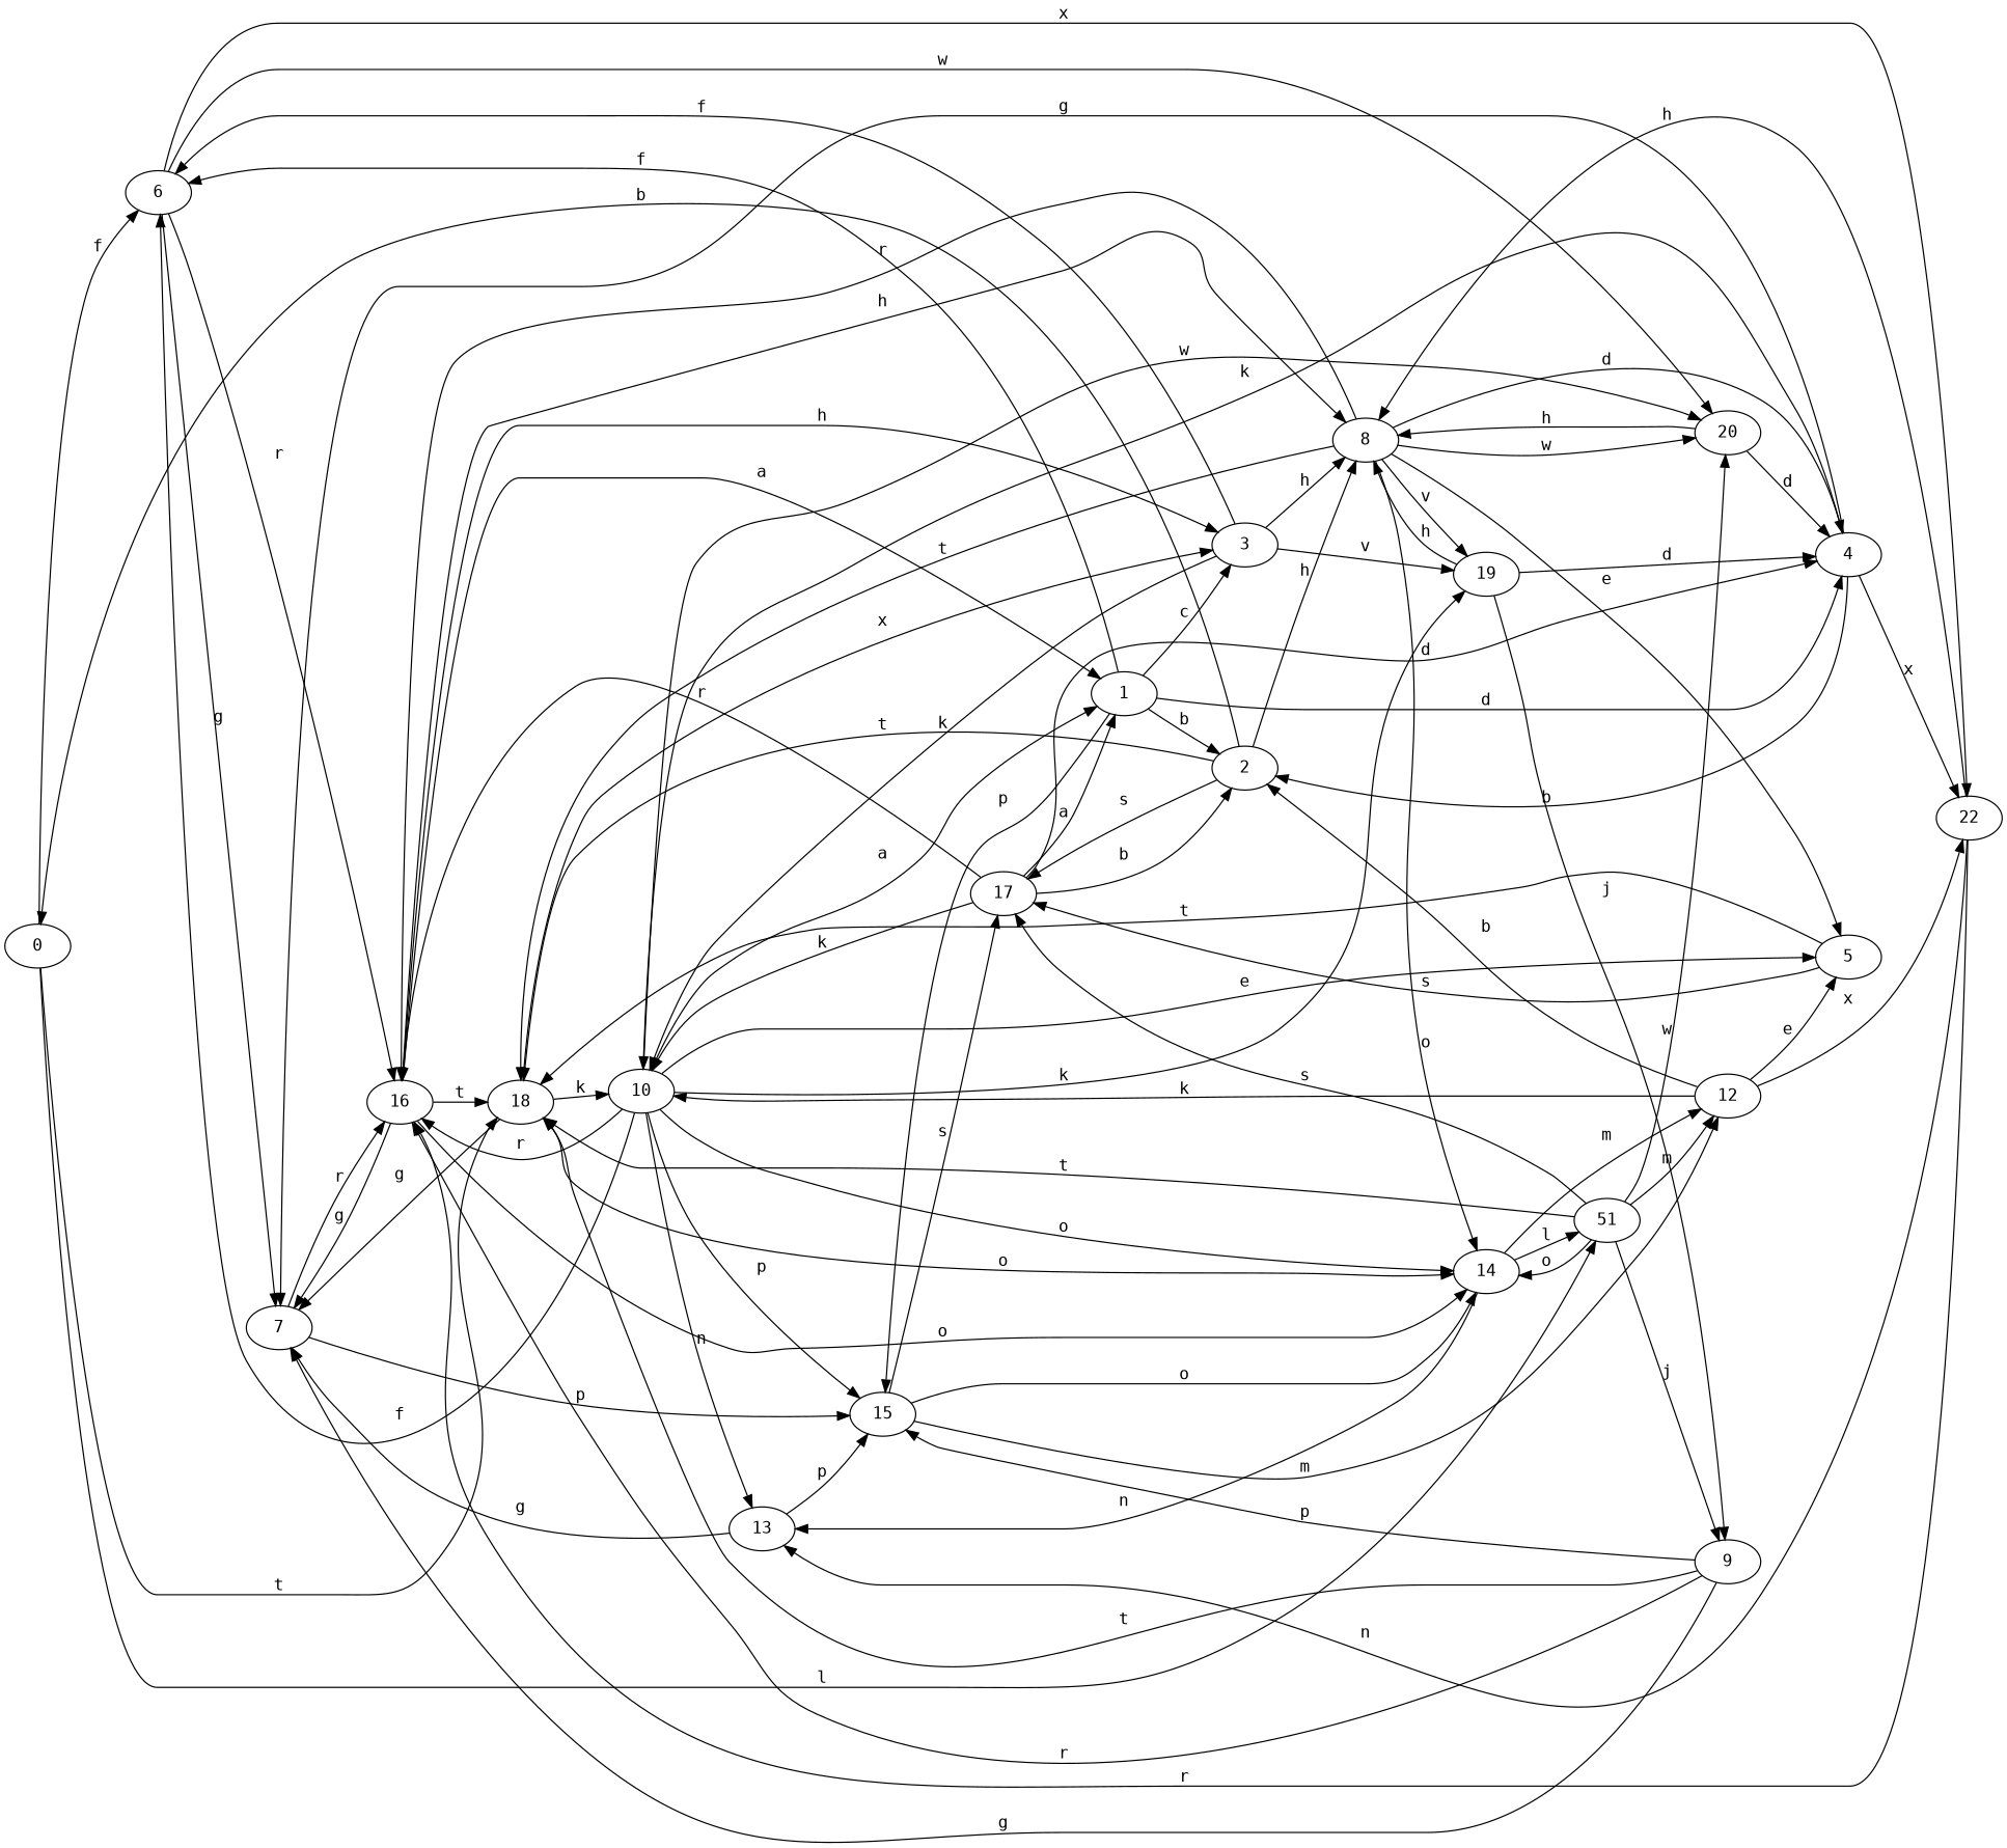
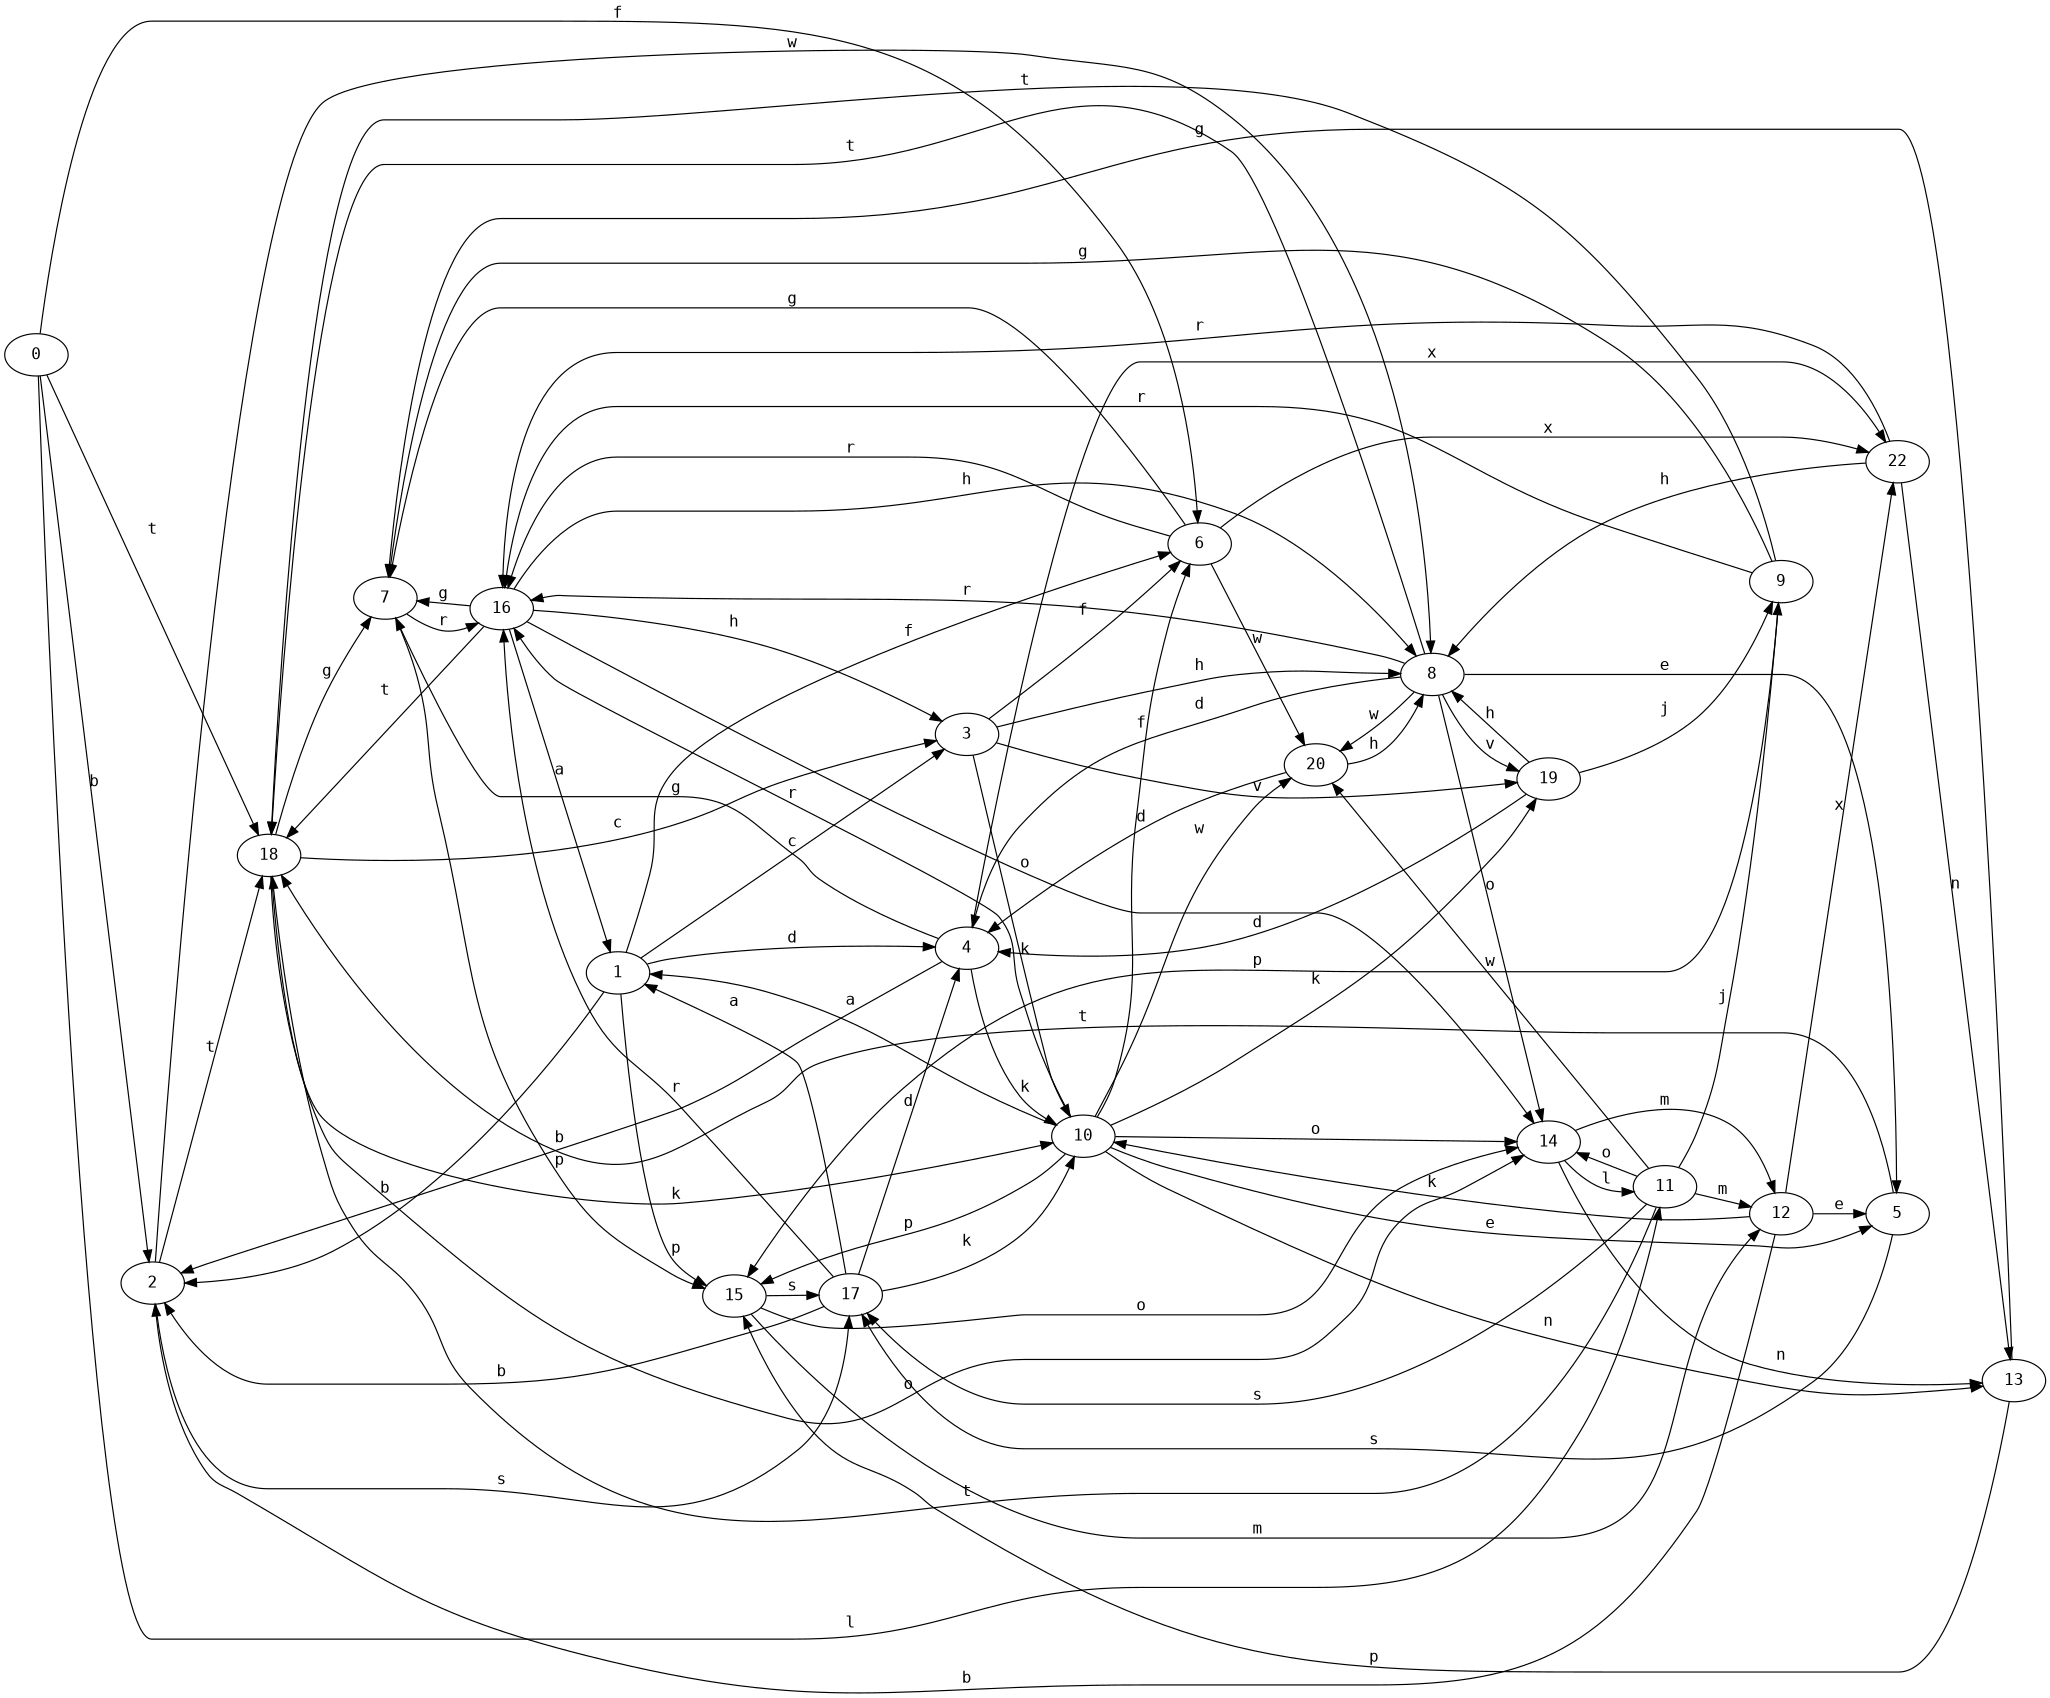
  strict digraph {
    fontname="DejaVu Sans Mono"
    rankdir=LR
    node [fontname="DejaVu Sans Mono"]
    edge [fontname="DejaVu Sans Mono"]
    0
    2
    6
-   11 [label=51]
+   11
    18
    8
    17
    7
    22
    16
    20
    9
    14
    12
    3
    10
    1
    4
    15
    19
    5
    13
-   2 -> 0 [label=b]
+   0 -> 2 [label=b]
    0 -> 6 [label=f]
    0 -> 11 [label=l]
    0 -> 18 [label=t]
    2 -> 18 [label=t]
-   2 -> 8 [label=h]
+   2 -> 8 [label=w]
    2 -> 17 [label=s]
    6 -> 7 [label=g]
    6 -> 22 [label=x]
    6 -> 16 [label=r]
    6 -> 20 [label=w]
    11 -> 18 [label=t]
    11 -> 17 [label=s]
    11 -> 20 [label=w]
    11 -> 9 [label=j]
    11 -> 14 [label=o]
    11 -> 12 [label=m]
    18 -> 7 [label=g]
    18 -> 14 [label=o]
-   18 -> 3 [label=x]
+   18 -> 3 [label=c]
    18 -> 10 [label=k]
    8 -> 18 [label=t]
    8 -> 16 [label=r]
    8 -> 20 [label=w]
    8 -> 14 [label=o]
    8 -> 4 [label=d]
    8 -> 19 [label=v]
    8 -> 5 [label=e]
    17 -> 2 [label=b]
    17 -> 16 [label=r]
    17 -> 10 [label=k]
    17 -> 1 [label=a]
    17 -> 4 [label=d]
    7 -> 16 [label=r]
    7 -> 15 [label=p]
    22 -> 8 [label=h]
    22 -> 16 [label=r]
    22 -> 13 [label=n]
    16 -> 18 [label=t]
    16 -> 8 [label=h]
    16 -> 7 [label=g]
    16 -> 14 [label=o]
    16 -> 3 [label=h]
    16 -> 1 [label=a]
    20 -> 8 [label=h]
    20 -> 4 [label=d]
    9 -> 18 [label=t]
    9 -> 7 [label=g]
    9 -> 16 [label=r]
    9 -> 15 [label=p]
    14 -> 11 [label=l]
    14 -> 12 [label=m]
    14 -> 13 [label=n]
    12 -> 2 [label=b]
    12 -> 22 [label=x]
    12 -> 10 [label=k]
    12 -> 5 [label=e]
    3 -> 6 [label=f]
    3 -> 8 [label=h]
    3 -> 10 [label=k]
    3 -> 19 [label=v]
    10 -> 6 [label=f]
    10 -> 16 [label=r]
    10 -> 20 [label=w]
    10 -> 14 [label=o]
    10 -> 1 [label=a]
    10 -> 15 [label=p]
    10 -> 19 [label=k]
    10 -> 5 [label=e]
    10 -> 13 [label=n]
    1 -> 2 [label=b]
    1 -> 6 [label=f]
    1 -> 3 [label=c]
    1 -> 4 [label=d]
    1 -> 15 [label=p]
    4 -> 2 [label=b]
    4 -> 7 [label=g]
    4 -> 22 [label=x]
    4 -> 10 [label=k]
    15 -> 17 [label=s]
    15 -> 14 [label=o]
    15 -> 12 [label=m]
    19 -> 8 [label=h]
    19 -> 9 [label=j]
    19 -> 4 [label=d]
    5 -> 18 [label=t]
    5 -> 17 [label=s]
    13 -> 7 [label=g]
    13 -> 15 [label=p]
  }
